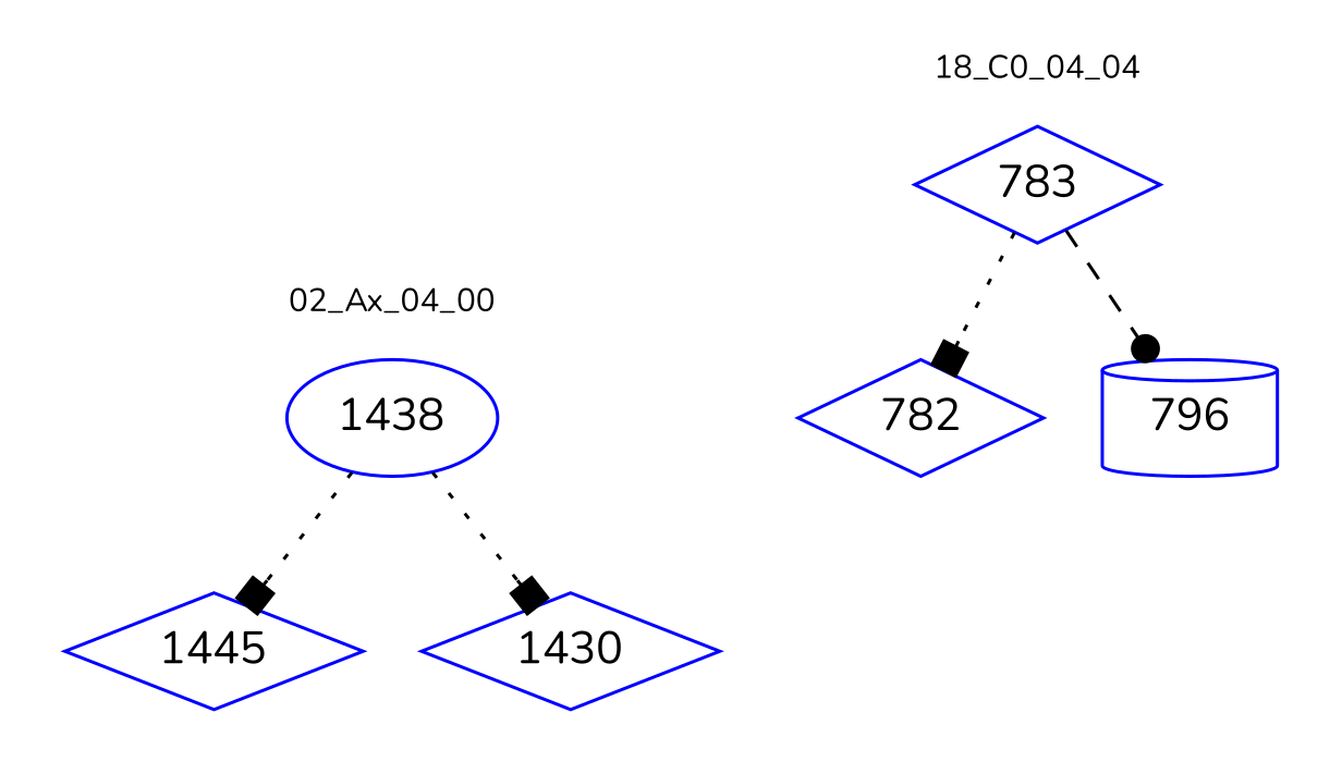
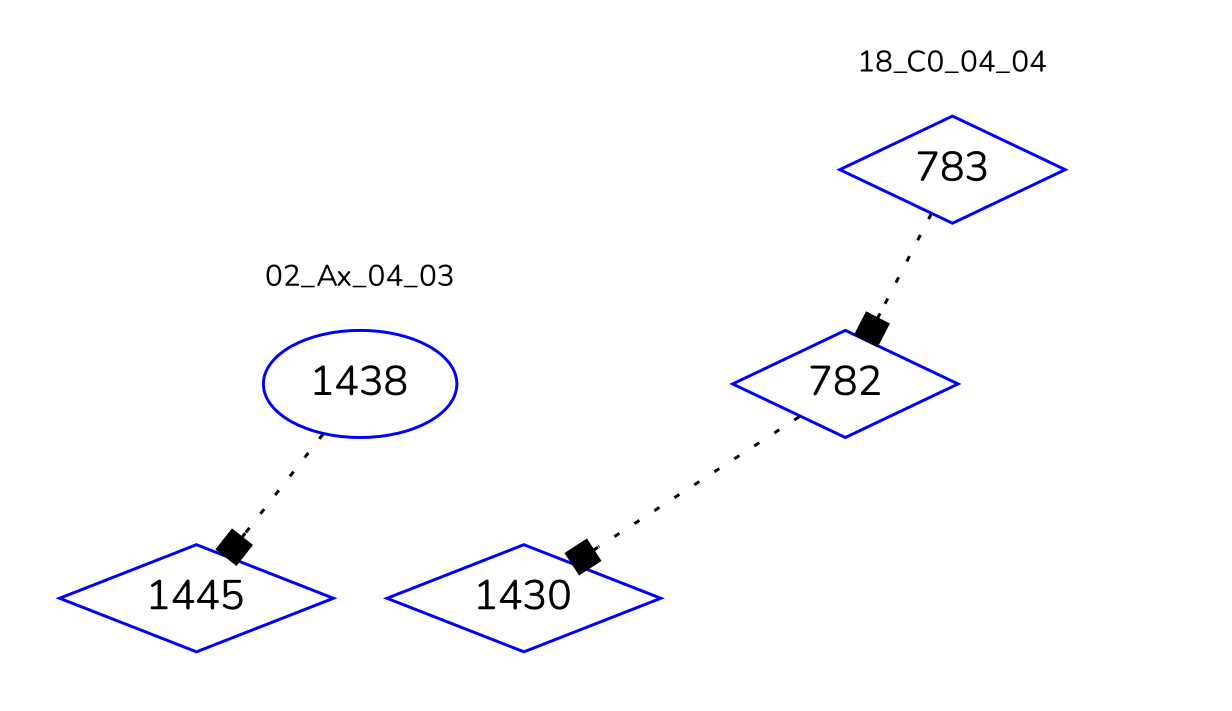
  digraph {
    fontname=Nunito
    node [color=blue fontname=Nunito shape=diamond]
    edge [arrowhead=box color=black fontname=Nunito style=dotted]
    n1 [label=1438 shape=ellipse]
    n2 [label=1430]
    n3 [label=1445]
    n4 [label=783]
    n5 [label=782]
-   n6 [label=796 shape=cylinder]
    subgraph cluster_1 {
      color=white
      fontsize=10
-     label="02_Ax_04_00"
+     label="02_Ax_04_03"
      n1
      n2
      n3
    }
    subgraph cluster_2 {
      color=white
      fontsize=10
      label="18_C0_04_04"
      n4
      n5
-     n6
    }
-   n1 -> n2
+   n5 -> n2
    n1 -> n3
    n4 -> n5
-   n4 -> n6 [arrowhead=dot style=dashed]
  }
